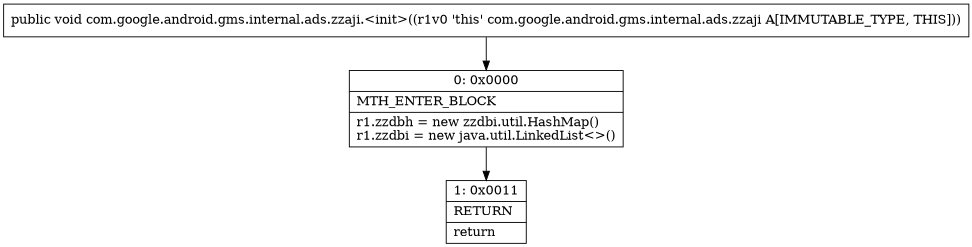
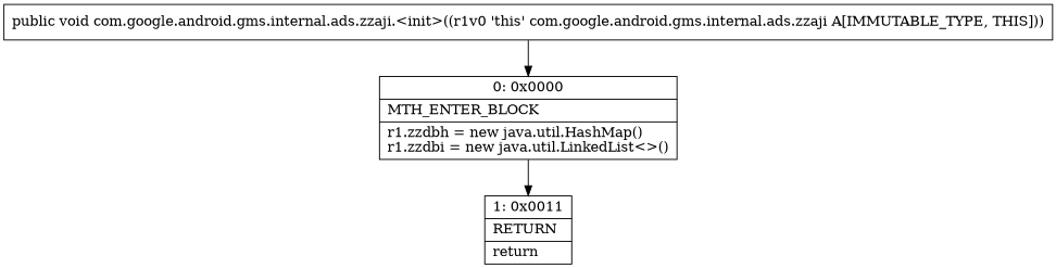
  digraph {
    node [shape=record]
-   n1 [label="{0\:\ 0x0000|MTH_ENTER_BLOCK\l|r1.zzdbh = new zzdbi.util.HashMap()\lr1.zzdbi = new java.util.LinkedList\<\>()\l}"]
+   n1 [label="{0\:\ 0x0000|MTH_ENTER_BLOCK\l|r1.zzdbh = new java.util.HashMap()\lr1.zzdbi = new java.util.LinkedList\<\>()\l}"]
    n2 [label="{1\:\ 0x0011|RETURN\l|return\l}"]
    n3 [label="{public void com.google.android.gms.internal.ads.zzaji.\<init\>((r1v0 'this' com.google.android.gms.internal.ads.zzaji A[IMMUTABLE_TYPE, THIS])) }"]
    n1 -> n2
    n3 -> n1
  }
